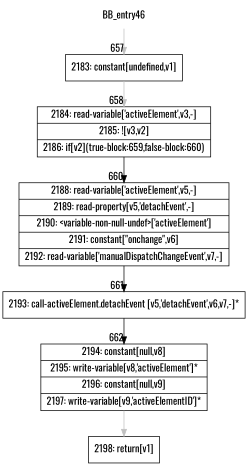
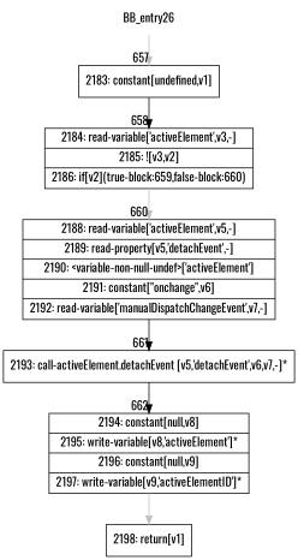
  digraph {
    fontname=Oswald
    rankdir=TD
    node [fontname=Oswald shape=record]
    edge [fontname=Oswald headport=n tailport=s]
-   BB_entry46 [shape=none]
+   BB_entry46 [shape=none label=BB_entry26]
    n2 [label="{2183: constant[undefined,v1]}"]
    n3 [label="{2184: read-variable['activeElement',v3,-]|2185: ![v3,v2]|2186: if[v2](true-block:659,false-block:660)}"]
    n4 [label="{2188: read-variable['activeElement',v5,-]|2189: read-property[v5,'detachEvent',-]|2190: \<variable-non-null-undef\>['activeElement']|2191: constant[\"onchange\",v6]|2192: read-variable['manualDispatchChangeEvent',v7,-]}"]
    n5 [label="{2193: call-activeElement.detachEvent [v5,'detachEvent',v6,v7,-]*}"]
    n6 [label="{2198: return[v1]}"]
    n7 [label="{2194: constant[null,v8]|2195: write-variable[v8,'activeElement']*|2196: constant[null,v9]|2197: write-variable[v9,'activeElementID']*}"]
    BB_entry46 -> n2 [color=gray headlabel="    657"]
-   n2 -> n3 [headlabel="      658" color=gray]
-   n3 -> n4 [headlabel="      660"]
+   n2 -> n3 [headlabel="      658"]
+   n3 -> n4 [headlabel="      660" color=gray]
    n4 -> n5 [headlabel="      661"]
    n5 -> n7 [headlabel="      662"]
    n7 -> n6 [color=gray]
  }
